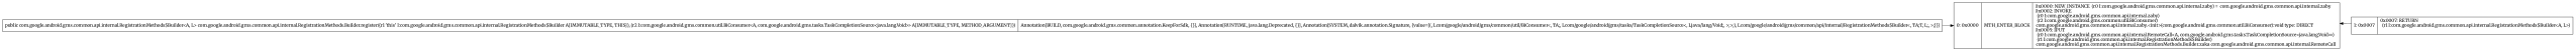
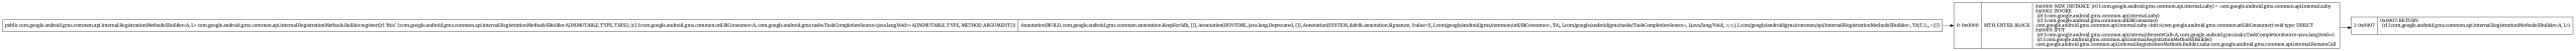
  digraph {
    rankdir=LR
    fontname=Merriweather
    node [shape=record fontname=Merriweather]
    edge [fontname=Merriweather]
    n1 [label="{0\:\ 0x0000|MTH_ENTER_BLOCK\l|0x0000: NEW_INSTANCE  (r0 I:com.google.android.gms.common.api.internal.zaby) =  com.google.android.gms.common.api.internal.zaby \l0x0002: INVOKE  \l  (r0 I:com.google.android.gms.common.api.internal.zaby)\l  (r2 I:com.google.android.gms.common.util.BiConsumer)\l com.google.android.gms.common.api.internal.zaby.\<init\>(com.google.android.gms.common.util.BiConsumer):void type: DIRECT \l0x0005: IPUT  \l  (r0 I:com.google.android.gms.common.api.internal.RemoteCall\<A, com.google.android.gms.tasks.TaskCompletionSource\<java.lang.Void\>\>)\l  (r1 I:com.google.android.gms.common.api.internal.RegistrationMethods$Builder)\l com.google.android.gms.common.api.internal.RegistrationMethods.Builder.zaka com.google.android.gms.common.api.internal.RemoteCall \l}"]
    n2 [label="{1\:\ 0x0007|0x0007: RETURN  \l  (r1 I:com.google.android.gms.common.api.internal.RegistrationMethods$Builder\<A, L\>)\l \l}"]
    n3 [label="{public com.google.android.gms.common.api.internal.RegistrationMethods$Builder\<A, L\> com.google.android.gms.common.api.internal.RegistrationMethods.Builder.register((r1 'this' I:com.google.android.gms.common.api.internal.RegistrationMethods$Builder A[IMMUTABLE_TYPE, THIS]), (r2 I:com.google.android.gms.common.util.BiConsumer\<A, com.google.android.gms.tasks.TaskCompletionSource\<java.lang.Void\>\> A[IMMUTABLE_TYPE, METHOD_ARGUMENT]))  | Annotation[BUILD, com.google.android.gms.common.annotation.KeepForSdk, \{\}], Annotation[RUNTIME, java.lang.Deprecated, \{\}], Annotation[SYSTEM, dalvik.annotation.Signature, \{value=[(, Lcom\/google\/android\/gms\/common\/util\/BiConsumer\<, TA;, Lcom\/google\/android\/gms\/tasks\/TaskCompletionSource\<, Ljava\/lang\/Void;, \>;\>;), Lcom\/google\/android\/gms\/common\/api\/internal\/RegistrationMethods$Builder\<, TA;T, L;, \>;]\}]\l}"]
-   n2 -> n1
+   n1 -> n2
    n3 -> n1
  }
